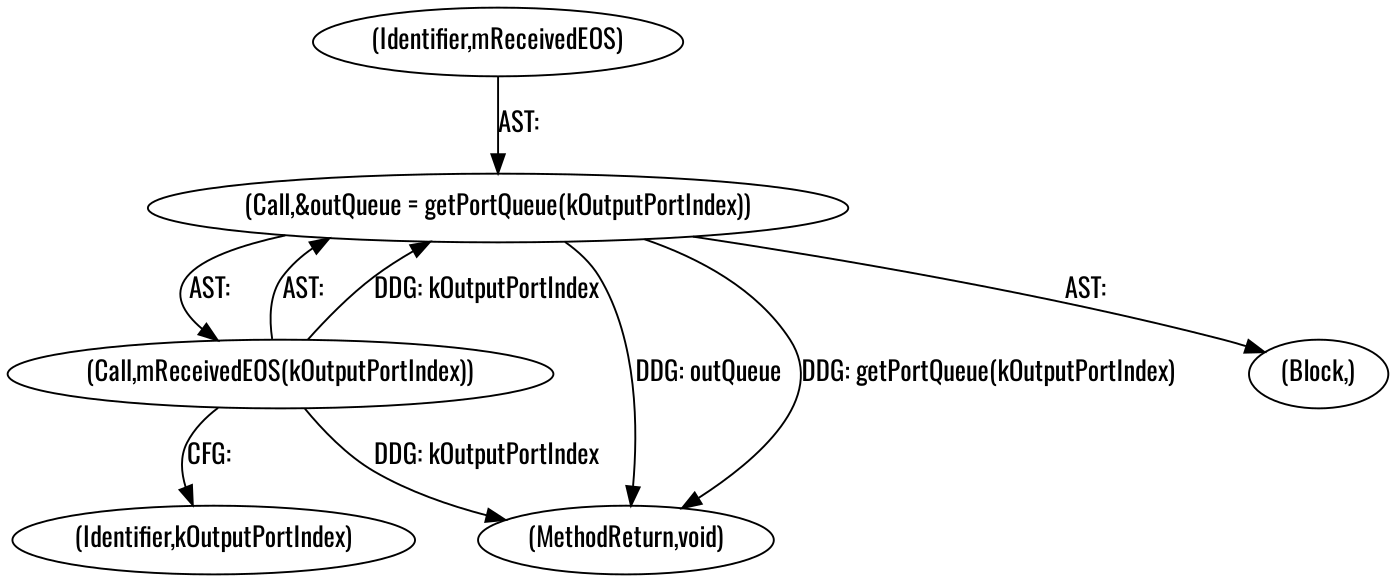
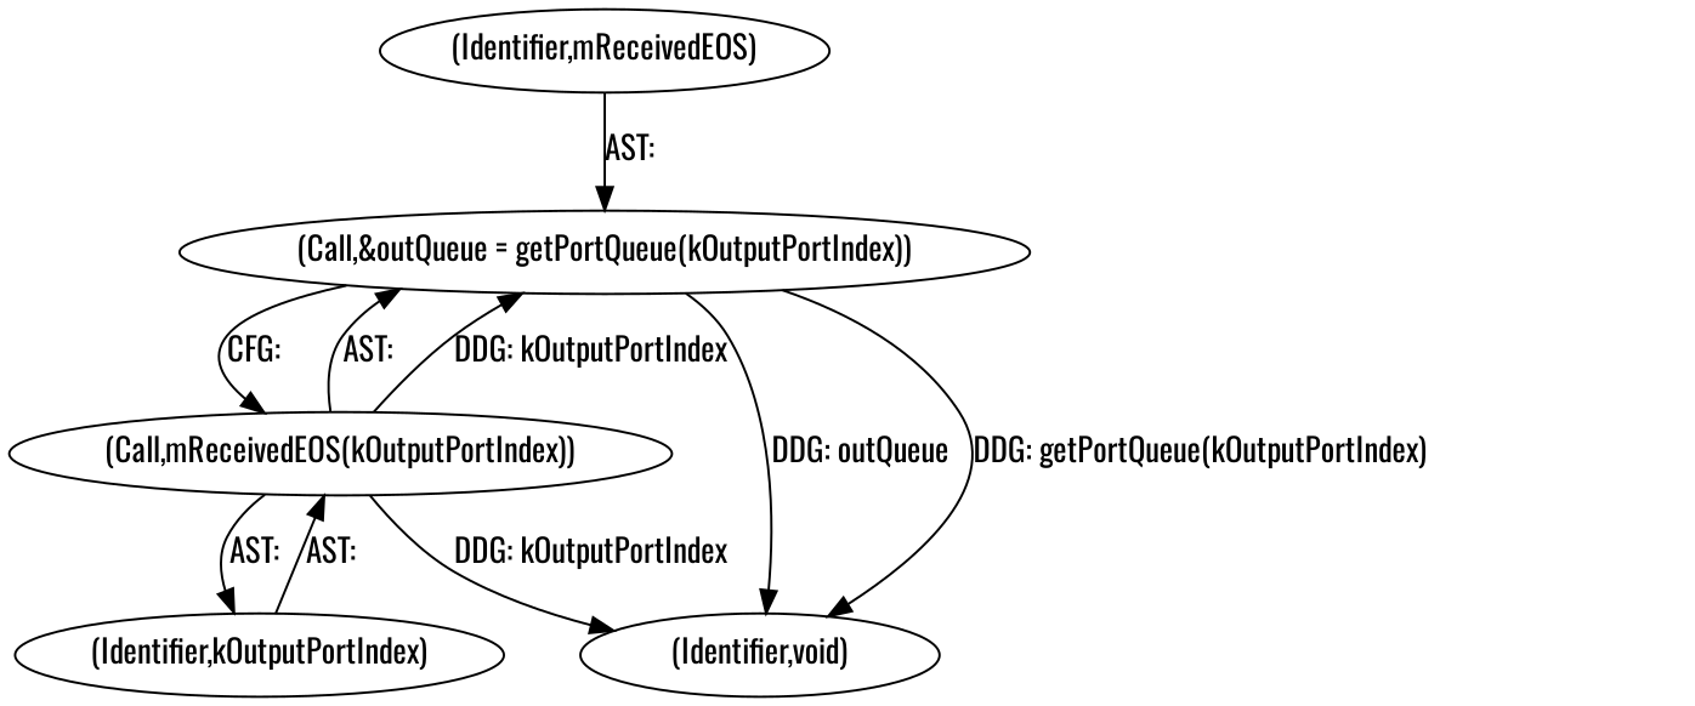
  digraph {
    fontname=Oswald
    node [fontname=Oswald]
    edge [fontname=Oswald]
    n1 [label="(Call,&outQueue = getPortQueue(kOutputPortIndex))"]
    n2 [label="(Call,mReceivedEOS(kOutputPortIndex))"]
-   n3 [label="(MethodReturn,void)"]
-   n4 [label="(Block,)"]
+   n3 [label="(Identifier,void)"]
    n5 [label="(Identifier,kOutputPortIndex)"]
    n6 [label="(Identifier,mReceivedEOS)"]
-   n1 -> n2 [label="AST: "]
+   n1 -> n2 [label="CFG: "]
    n1 -> n3 [label="DDG: outQueue"]
    n1 -> n3 [label="DDG: getPortQueue(kOutputPortIndex)"]
-   n1 -> n4 [label="AST: "]
    n2 -> n1 [label="AST: "]
    n2 -> n1 [label="DDG: kOutputPortIndex"]
    n2 -> n3 [label="DDG: kOutputPortIndex"]
-   n2 -> n5 [label="CFG: "]
+   n2 -> n5 [label="AST: "]
+   n5 -> n2 [label="AST: "]
    n6 -> n1 [label="AST: "]
  }
